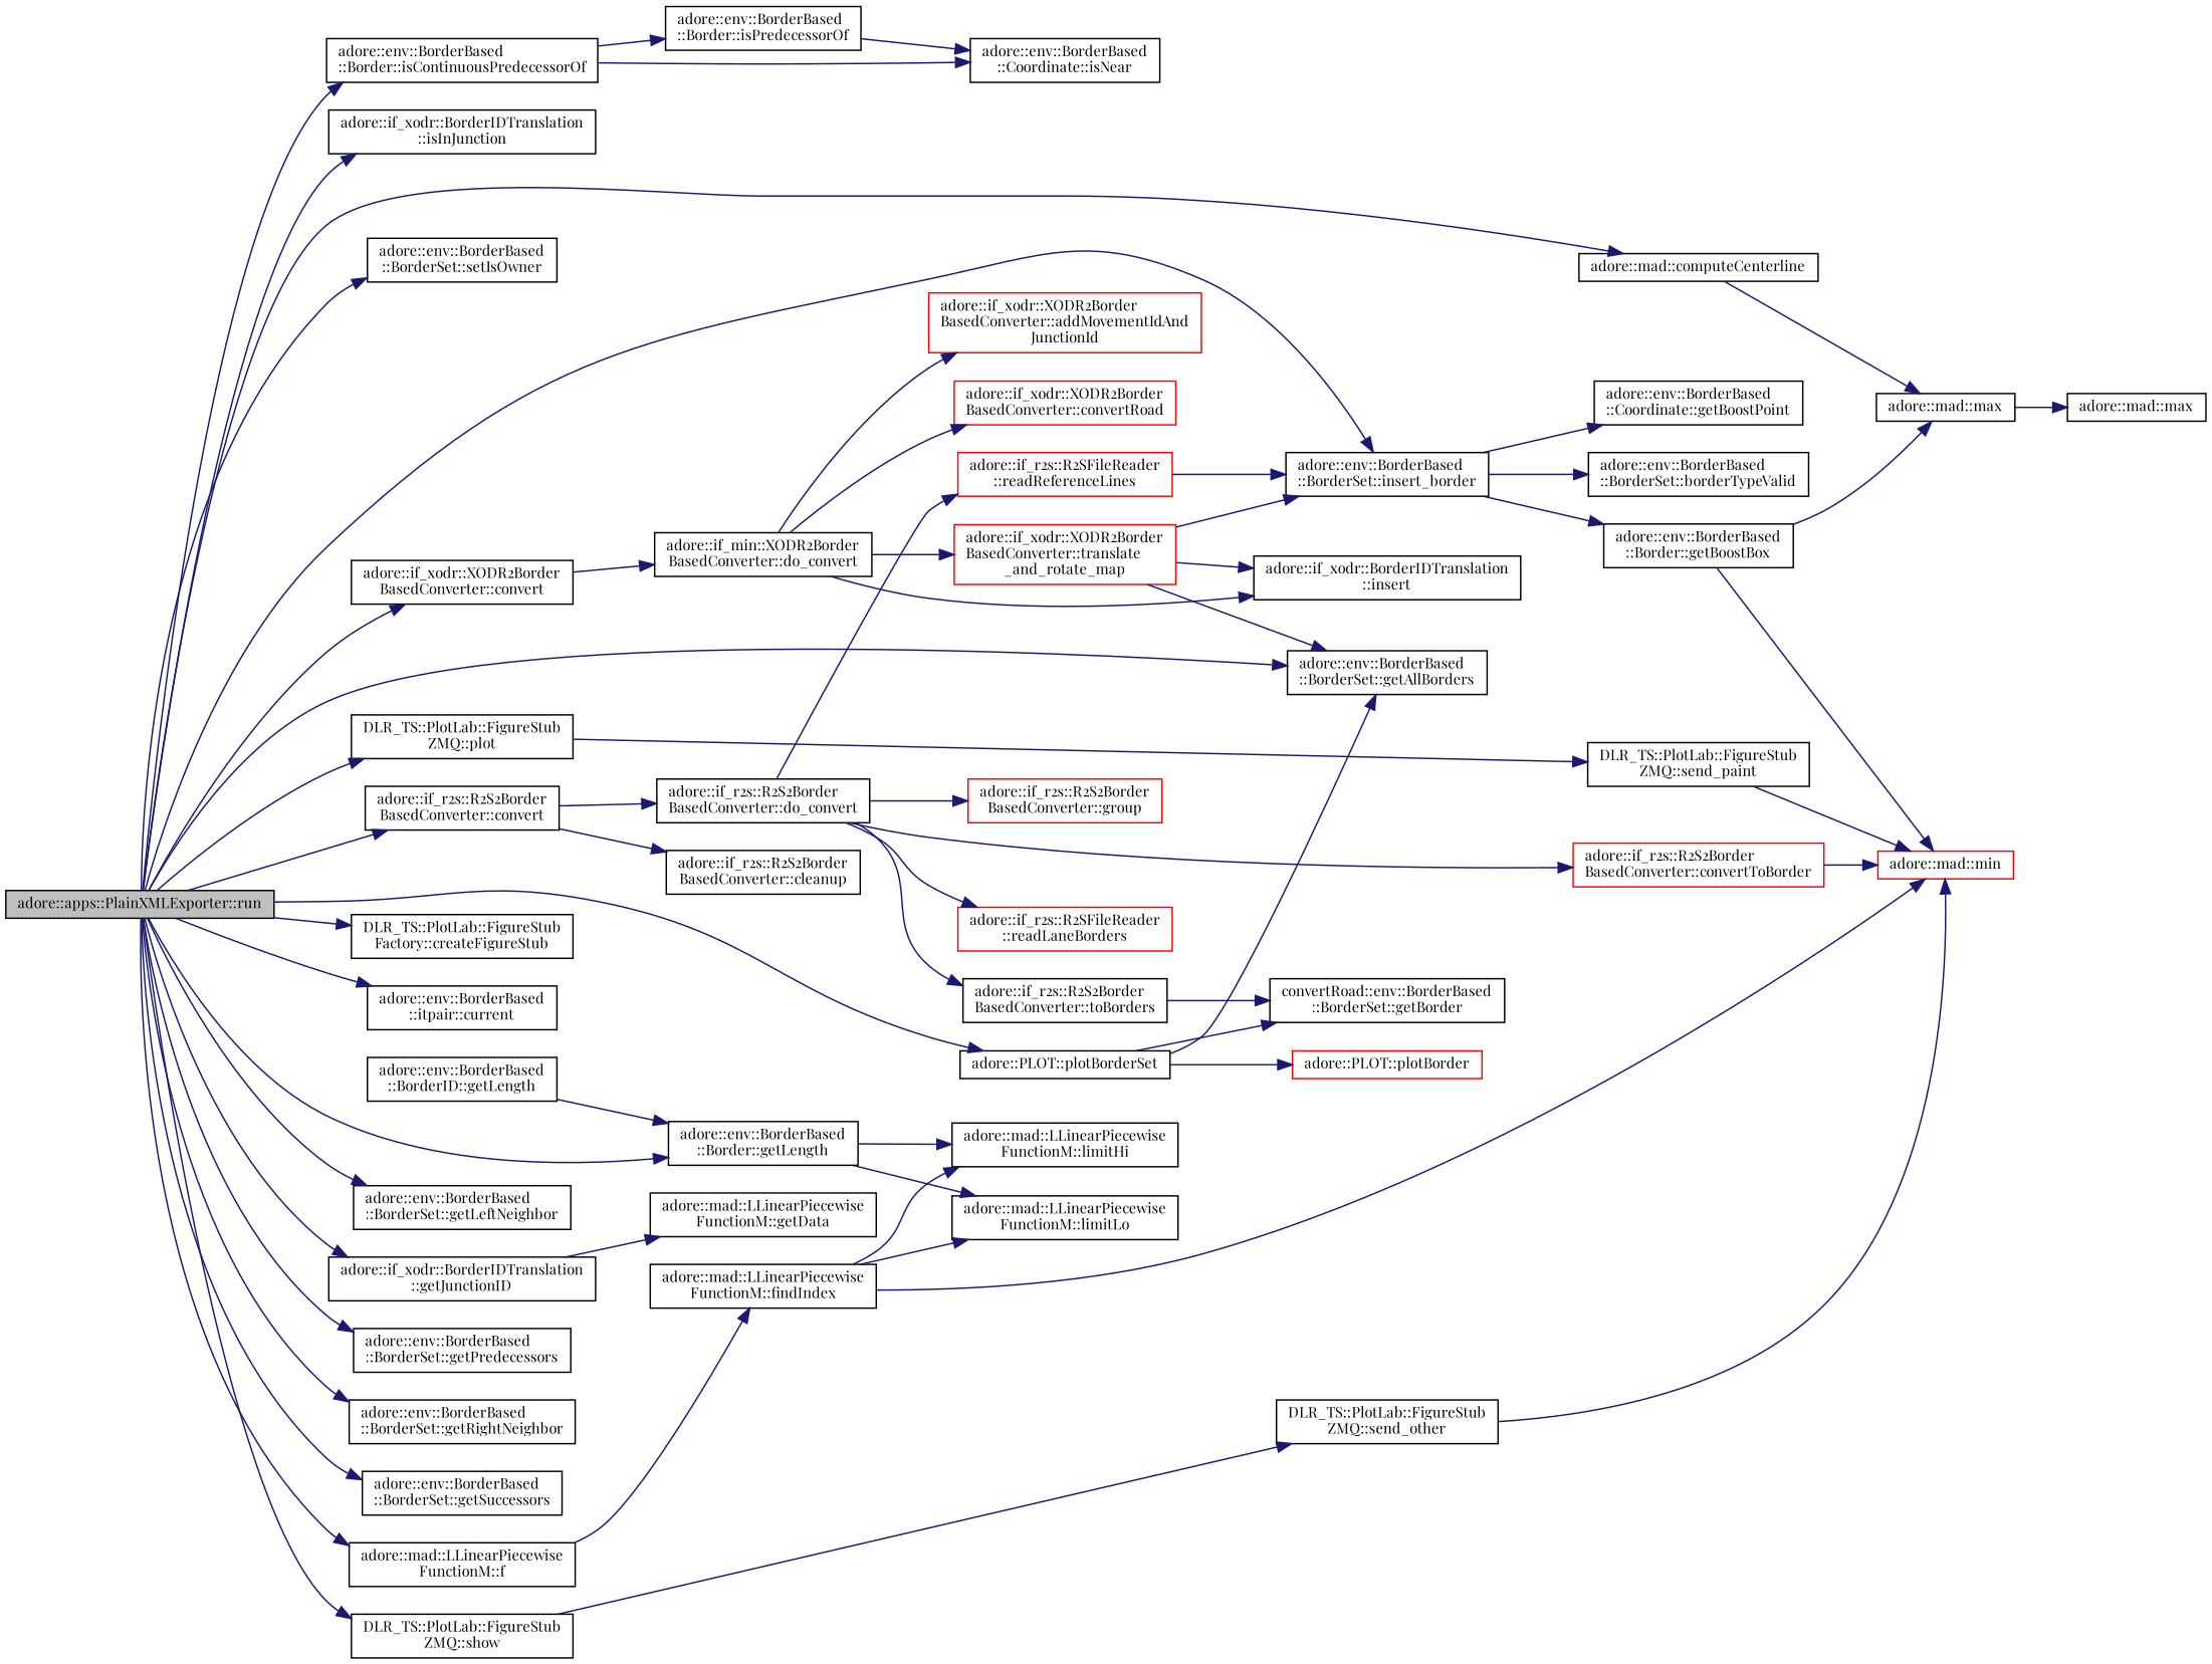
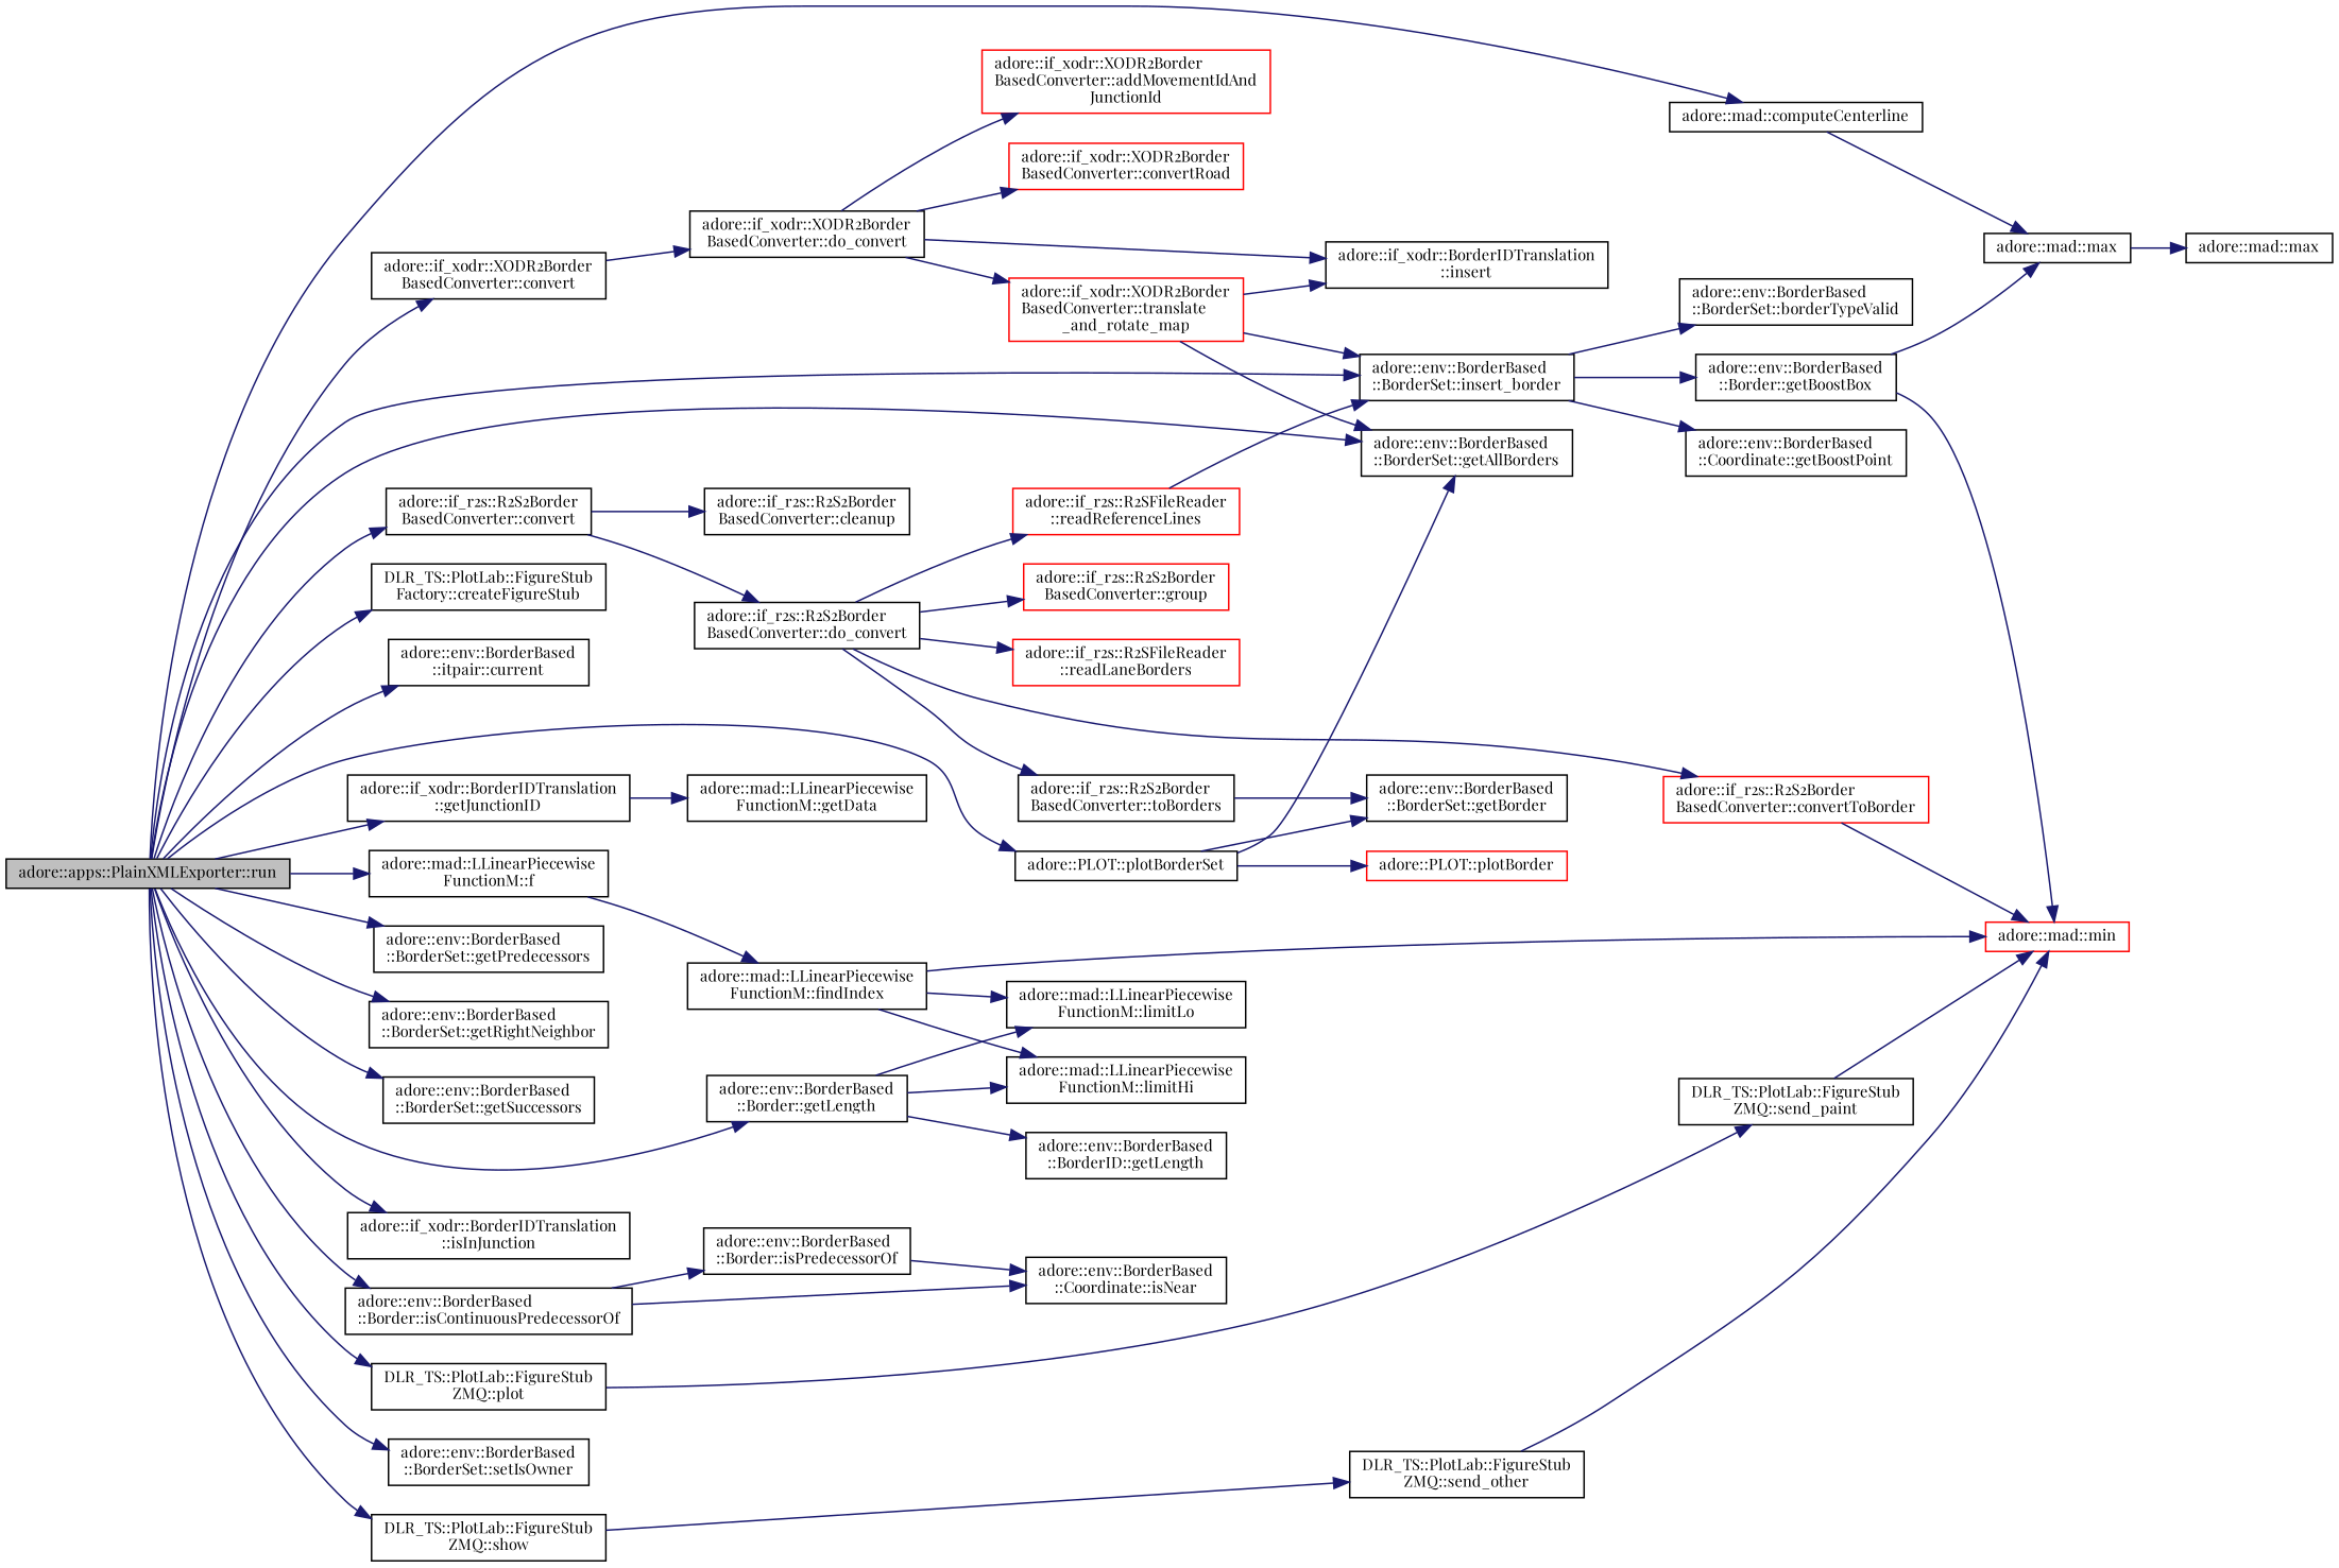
  digraph {
    fontname="Playfair Display"
    rankdir=LR
    node [color=black fillcolor=white fontname="Playfair Display" fontsize=10 shape=record style=filled]
    edge [color=midnightblue fontname="Playfair Display" fontsize=10 labelfontname=Helvetica labelfontsize=10 style=solid]
    n1 [fillcolor=grey75 fontcolor=black height=0.2 label="adore::apps::PlainXMLExporter::run" width=0.4]
    n2 [height=0.2 label="adore::mad::computeCenterline" width=0.4]
    n3 [height=0.2 label="adore::if_xodr::XODR2Border\lBasedConverter::convert" width=0.4]
    n4 [height=0.2 label="adore::env::BorderBased\l::BorderSet::getAllBorders" width=0.4]
    n5 [height=0.2 label="adore::env::BorderBased\l::BorderSet::insert_border" width=0.4]
    n6 [height=0.2 label="adore::if_r2s::R2S2Border\lBasedConverter::convert" width=0.4]
    n7 [height=0.2 label="DLR_TS::PlotLab::FigureStub\lFactory::createFigureStub" width=0.4]
    n8 [height=0.2 label="adore::env::BorderBased\l::itpair::current" width=0.4]
    n9 [height=0.2 label="adore::mad::LLinearPiecewise\lFunctionM::f" width=0.4]
    n10 [height=0.2 label="adore::if_xodr::BorderIDTranslation\l::getJunctionID" width=0.4]
-   n11 [height=0.2 label="adore::env::BorderBased\l::BorderSet::getLeftNeighbor" width=0.4]
    n12 [height=0.2 label="adore::env::BorderBased\l::Border::getLength" width=0.4]
    n13 [height=0.2 label="adore::env::BorderBased\l::BorderSet::getPredecessors" width=0.4]
    n14 [height=0.2 label="adore::env::BorderBased\l::BorderSet::getRightNeighbor" width=0.4]
    n15 [height=0.2 label="adore::env::BorderBased\l::BorderSet::getSuccessors" width=0.4]
    n16 [height=0.2 label="adore::env::BorderBased\l::Border::isContinuousPredecessorOf" width=0.4]
    n17 [height=0.2 label="adore::if_xodr::BorderIDTranslation\l::isInJunction" width=0.4]
    n18 [height=0.2 label="DLR_TS::PlotLab::FigureStub\lZMQ::plot" width=0.4]
    n19 [height=0.2 label="adore::PLOT::plotBorderSet" width=0.4]
    n20 [height=0.2 label="adore::env::BorderBased\l::BorderSet::setIsOwner" width=0.4]
    n21 [height=0.2 label="DLR_TS::PlotLab::FigureStub\lZMQ::show" width=0.4]
    n22 [height=0.2 label="adore::mad::max" width=0.4]
-   n23 [height=0.2 label="adore::if_min::XODR2Border\lBasedConverter::do_convert" width=0.4]
+   n23 [height=0.2 label="adore::if_xodr::XODR2Border\lBasedConverter::do_convert" width=0.4]
    n24 [height=0.2 label="adore::env::BorderBased\l::BorderSet::borderTypeValid" width=0.4]
    n25 [height=0.2 label="adore::env::BorderBased\l::Border::getBoostBox" width=0.4]
    n26 [height=0.2 label="adore::env::BorderBased\l::Coordinate::getBoostPoint" width=0.4]
    n27 [height=0.2 label="adore::if_r2s::R2S2Border\lBasedConverter::cleanup" width=0.4]
    n28 [height=0.2 label="adore::if_r2s::R2S2Border\lBasedConverter::do_convert" width=0.4]
    n29 [height=0.2 label="adore::mad::LLinearPiecewise\lFunctionM::findIndex" width=0.4]
    n30 [height=0.2 label="adore::mad::LLinearPiecewise\lFunctionM::limitLo" width=0.4]
    n31 [height=0.2 label="adore::mad::LLinearPiecewise\lFunctionM::getData" width=0.4]
    n32 [height=0.2 label="adore::mad::LLinearPiecewise\lFunctionM::limitHi" width=0.4]
    n33 [height=0.2 label="adore::env::BorderBased\l::BorderID::getLength" width=0.4]
    n34 [height=0.2 label="adore::env::BorderBased\l::Coordinate::isNear" width=0.4]
    n35 [height=0.2 label="adore::env::BorderBased\l::Border::isPredecessorOf" width=0.4]
    n36 [height=0.2 label="DLR_TS::PlotLab::FigureStub\lZMQ::send_paint" width=0.4]
-   n37 [height=0.2 label="convertRoad::env::BorderBased\l::BorderSet::getBorder" width=0.4]
+   n37 [height=0.2 label="adore::env::BorderBased\l::BorderSet::getBorder" width=0.4]
    n38 [color=red height=0.2 label="adore::PLOT::plotBorder" width=0.4]
    n39 [height=0.2 label="DLR_TS::PlotLab::FigureStub\lZMQ::send_other" width=0.4]
    n40 [height=0.2 label="adore::mad::max" width=0.4]
    n41 [color=red height=0.2 label="adore::if_xodr::XODR2Border\lBasedConverter::addMovementIdAnd\lJunctionId" width=0.4]
    n42 [color=red height=0.2 label="adore::if_xodr::XODR2Border\lBasedConverter::convertRoad" width=0.4]
    n43 [height=0.2 label="adore::if_xodr::BorderIDTranslation\l::insert" width=0.4]
    n44 [color=red height=0.2 label="adore::if_xodr::XODR2Border\lBasedConverter::translate\l_and_rotate_map" width=0.4]
    n45 [color=red height=0.2 label="adore::mad::min" width=0.4]
    n46 [color=red height=0.2 label="adore::if_r2s::R2S2Border\lBasedConverter::convertToBorder" width=0.4]
    n47 [color=red height=0.2 label="adore::if_r2s::R2S2Border\lBasedConverter::group" width=0.4]
    n48 [color=red height=0.2 label="adore::if_r2s::R2SFileReader\l::readLaneBorders" width=0.4]
    n49 [color=red height=0.2 label="adore::if_r2s::R2SFileReader\l::readReferenceLines" width=0.4]
    n50 [height=0.2 label="adore::if_r2s::R2S2Border\lBasedConverter::toBorders" width=0.4]
    n1 -> n2
    n1 -> n3
    n1 -> n4
    n1 -> n5
    n1 -> n6
    n1 -> n7
    n1 -> n8
    n1 -> n9
    n1 -> n10
-   n1 -> n11
    n1 -> n12
    n1 -> n13
    n1 -> n14
    n1 -> n15
    n1 -> n16
    n1 -> n17
    n1 -> n18
    n1 -> n19
    n1 -> n20
    n1 -> n21
    n2 -> n22
    n3 -> n23
    n5 -> n24
    n5 -> n25
    n5 -> n26
    n6 -> n27
    n6 -> n28
    n9 -> n29
    n10 -> n31
    n12 -> n30
    n12 -> n32
-   n33 -> n12
+   n12 -> n33
    n16 -> n34
    n16 -> n35
    n18 -> n36
    n19 -> n4
    n19 -> n37
    n19 -> n38
    n21 -> n39
    n22 -> n40
    n23 -> n41
    n23 -> n42
    n23 -> n43
    n23 -> n44
    n25 -> n22
    n25 -> n45
    n28 -> n46
    n28 -> n47
    n28 -> n48
    n28 -> n49
    n28 -> n50
    n29 -> n30
    n29 -> n32
    n29 -> n45
    n35 -> n34
    n36 -> n45
    n39 -> n45
    n44 -> n4
    n44 -> n5
    n44 -> n43
    n46 -> n45
    n49 -> n5
    n50 -> n37
  }
